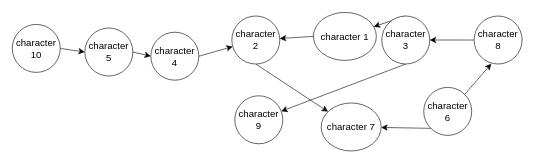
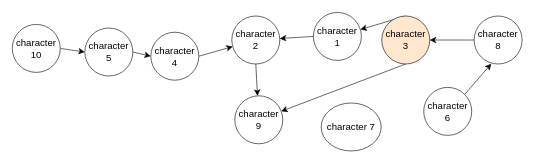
  <mxCell id="0" />
  <mxCell id="1" parent="0" />
  <mxCell id="2" style="edgeStyle=none;curved=1;rounded=0;orthogonalLoop=1;jettySize=auto;html=1;exitX=0;exitY=0.5;exitDx=0;exitDy=0;fontSize=12;startSize=8;endSize=8;" edge="1" parent="1" source="3" target="5"><mxGeometry relative="1" as="geometry" /></mxCell>
- <mxCell id="3" value="&lt;span style=&quot;font-size: 16px;&quot;&gt;character 1&lt;/span&gt;" style="ellipse;whiteSpace=wrap;html=1;aspect=fixed;" vertex="1" parent="1"><mxGeometry x="522" y="20" width="105" height="80" as="geometry" /></mxCell>
- <mxCell id="4" style="edgeStyle=none;curved=1;rounded=0;orthogonalLoop=1;jettySize=auto;html=1;exitX=0.5;exitY=1;exitDx=0;exitDy=0;fontSize=12;startSize=8;endSize=8;" edge="1" parent="1" source="5" target="16"><mxGeometry relative="1" as="geometry" /></mxCell>
+ <mxCell id="3" value="&lt;span style=&quot;font-size: 16px;&quot;&gt;character 1&lt;/span&gt;" style="ellipse;whiteSpace=wrap;html=1;aspect=fixed;" vertex="1" parent="1"><mxGeometry x="522" y="20" width="80" height="80" as="geometry" /></mxCell>
+ <mxCell id="4" style="edgeStyle=none;curved=1;rounded=0;orthogonalLoop=1;jettySize=auto;html=1;exitX=0.5;exitY=1;exitDx=0;exitDy=0;fontSize=12;startSize=8;endSize=8;" edge="1" parent="1" source="5" target="19"><mxGeometry relative="1" as="geometry" /></mxCell>
  <mxCell id="5" value="&lt;span style=&quot;font-size: 16px;&quot;&gt;character 2&lt;/span&gt;" style="ellipse;whiteSpace=wrap;html=1;aspect=fixed;" vertex="1" parent="1"><mxGeometry x="386" y="26" width="80" height="80" as="geometry" /></mxCell>
  <mxCell id="6" style="edgeStyle=none;curved=1;rounded=0;orthogonalLoop=1;jettySize=auto;html=1;exitX=0.5;exitY=0;exitDx=0;exitDy=0;fontSize=12;startSize=8;endSize=8;" edge="1" parent="1" source="8" target="3"><mxGeometry relative="1" as="geometry" /></mxCell>
  <mxCell id="7" style="edgeStyle=none;curved=1;rounded=0;orthogonalLoop=1;jettySize=auto;html=1;exitX=0.5;exitY=1;exitDx=0;exitDy=0;fontSize=12;startSize=8;endSize=8;" edge="1" parent="1" source="8" target="19"><mxGeometry relative="1" as="geometry" /></mxCell>
- <mxCell id="8" value="&lt;span style=&quot;font-size: 16px;&quot;&gt;character 3&lt;/span&gt;" style="ellipse;whiteSpace=wrap;html=1;aspect=fixed;" vertex="1" parent="1"><mxGeometry x="636" y="26" width="80" height="80" as="geometry" /></mxCell>
+ <mxCell id="8" value="&lt;span style=&quot;font-size: 16px;&quot;&gt;character 3&lt;/span&gt;" style="ellipse;whiteSpace=wrap;html=1;aspect=fixed;fillColor=#ffe6cc;" vertex="1" parent="1"><mxGeometry x="636" y="26" width="80" height="80" as="geometry" /></mxCell>
  <mxCell id="9" style="edgeStyle=none;curved=1;rounded=0;orthogonalLoop=1;jettySize=auto;html=1;exitX=1;exitY=0.5;exitDx=0;exitDy=0;fontSize=12;startSize=8;endSize=8;" edge="1" parent="1" source="10" target="5"><mxGeometry relative="1" as="geometry" /></mxCell>
  <mxCell id="10" value="&lt;span style=&quot;font-size: 16px;&quot;&gt;character 4&lt;/span&gt;" style="ellipse;whiteSpace=wrap;html=1;aspect=fixed;" vertex="1" parent="1"><mxGeometry x="251" y="53" width="80" height="80" as="geometry" /></mxCell>
  <mxCell id="11" style="edgeStyle=none;curved=1;rounded=0;orthogonalLoop=1;jettySize=auto;html=1;exitX=1;exitY=0.5;exitDx=0;exitDy=0;entryX=0;entryY=0.5;entryDx=0;entryDy=0;fontSize=12;startSize=8;endSize=8;" edge="1" parent="1" source="12" target="10"><mxGeometry relative="1" as="geometry" /></mxCell>
  <mxCell id="12" value="&lt;font style=&quot;font-size: 16px;&quot;&gt;character 5&lt;/font&gt;" style="ellipse;whiteSpace=wrap;html=1;aspect=fixed;" vertex="1" parent="1"><mxGeometry x="141" y="46" width="80" height="80" as="geometry" /></mxCell>
- <mxCell id="13" style="edgeStyle=none;curved=1;rounded=0;orthogonalLoop=1;jettySize=auto;html=1;exitX=0;exitY=1;exitDx=0;exitDy=0;fontSize=12;startSize=8;endSize=8;" edge="1" parent="1" source="15" target="16"><mxGeometry relative="1" as="geometry" /></mxCell>
  <mxCell id="14" style="edgeStyle=none;curved=1;rounded=0;orthogonalLoop=1;jettySize=auto;html=1;exitX=1;exitY=0;exitDx=0;exitDy=0;entryX=0.357;entryY=0.995;entryDx=0;entryDy=0;fontSize=12;startSize=8;endSize=8;entryPerimeter=0;" edge="1" parent="1" source="15" target="18"><mxGeometry relative="1" as="geometry" /></mxCell>
  <mxCell id="15" value="&lt;span style=&quot;font-size: 16px;&quot;&gt;character 6&lt;/span&gt;" style="ellipse;whiteSpace=wrap;html=1;aspect=fixed;" vertex="1" parent="1"><mxGeometry x="706" y="145" width="80" height="80" as="geometry" /></mxCell>
  <mxCell id="16" value="&lt;span style=&quot;font-size: 16px;&quot;&gt;character 7&lt;/span&gt;" style="ellipse;whiteSpace=wrap;html=1;aspect=fixed;" vertex="1" parent="1"><mxGeometry x="535" y="171" width="100" height="80" as="geometry" /></mxCell>
  <mxCell id="17" style="edgeStyle=none;curved=1;rounded=0;orthogonalLoop=1;jettySize=auto;html=1;exitX=0;exitY=0.5;exitDx=0;exitDy=0;entryX=1;entryY=0.5;entryDx=0;entryDy=0;fontSize=12;startSize=8;endSize=8;" edge="1" parent="1" source="18" target="8"><mxGeometry relative="1" as="geometry" /></mxCell>
  <mxCell id="18" value="&lt;span style=&quot;font-size: 16px;&quot;&gt;character 8&lt;/span&gt;" style="ellipse;whiteSpace=wrap;html=1;aspect=fixed;" vertex="1" parent="1"><mxGeometry x="790" y="26" width="80" height="80" as="geometry" /></mxCell>
  <mxCell id="19" value="&lt;span style=&quot;font-size: 16px;&quot;&gt;character 9&lt;/span&gt;" style="ellipse;whiteSpace=wrap;html=1;aspect=fixed;" vertex="1" parent="1"><mxGeometry x="391" y="159" width="80" height="80" as="geometry" /></mxCell>
  <mxCell id="20" style="edgeStyle=none;curved=1;rounded=0;orthogonalLoop=1;jettySize=auto;html=1;exitX=1;exitY=0.5;exitDx=0;exitDy=0;entryX=0;entryY=0.5;entryDx=0;entryDy=0;fontSize=12;startSize=8;endSize=8;" edge="1" parent="1" source="21" target="12"><mxGeometry relative="1" as="geometry" /></mxCell>
  <mxCell id="21" value="&lt;span style=&quot;font-size: 16px;&quot;&gt;character 10&lt;/span&gt;" style="ellipse;whiteSpace=wrap;html=1;aspect=fixed;" vertex="1" parent="1"><mxGeometry x="20" y="40" width="80" height="80" as="geometry" /></mxCell>
